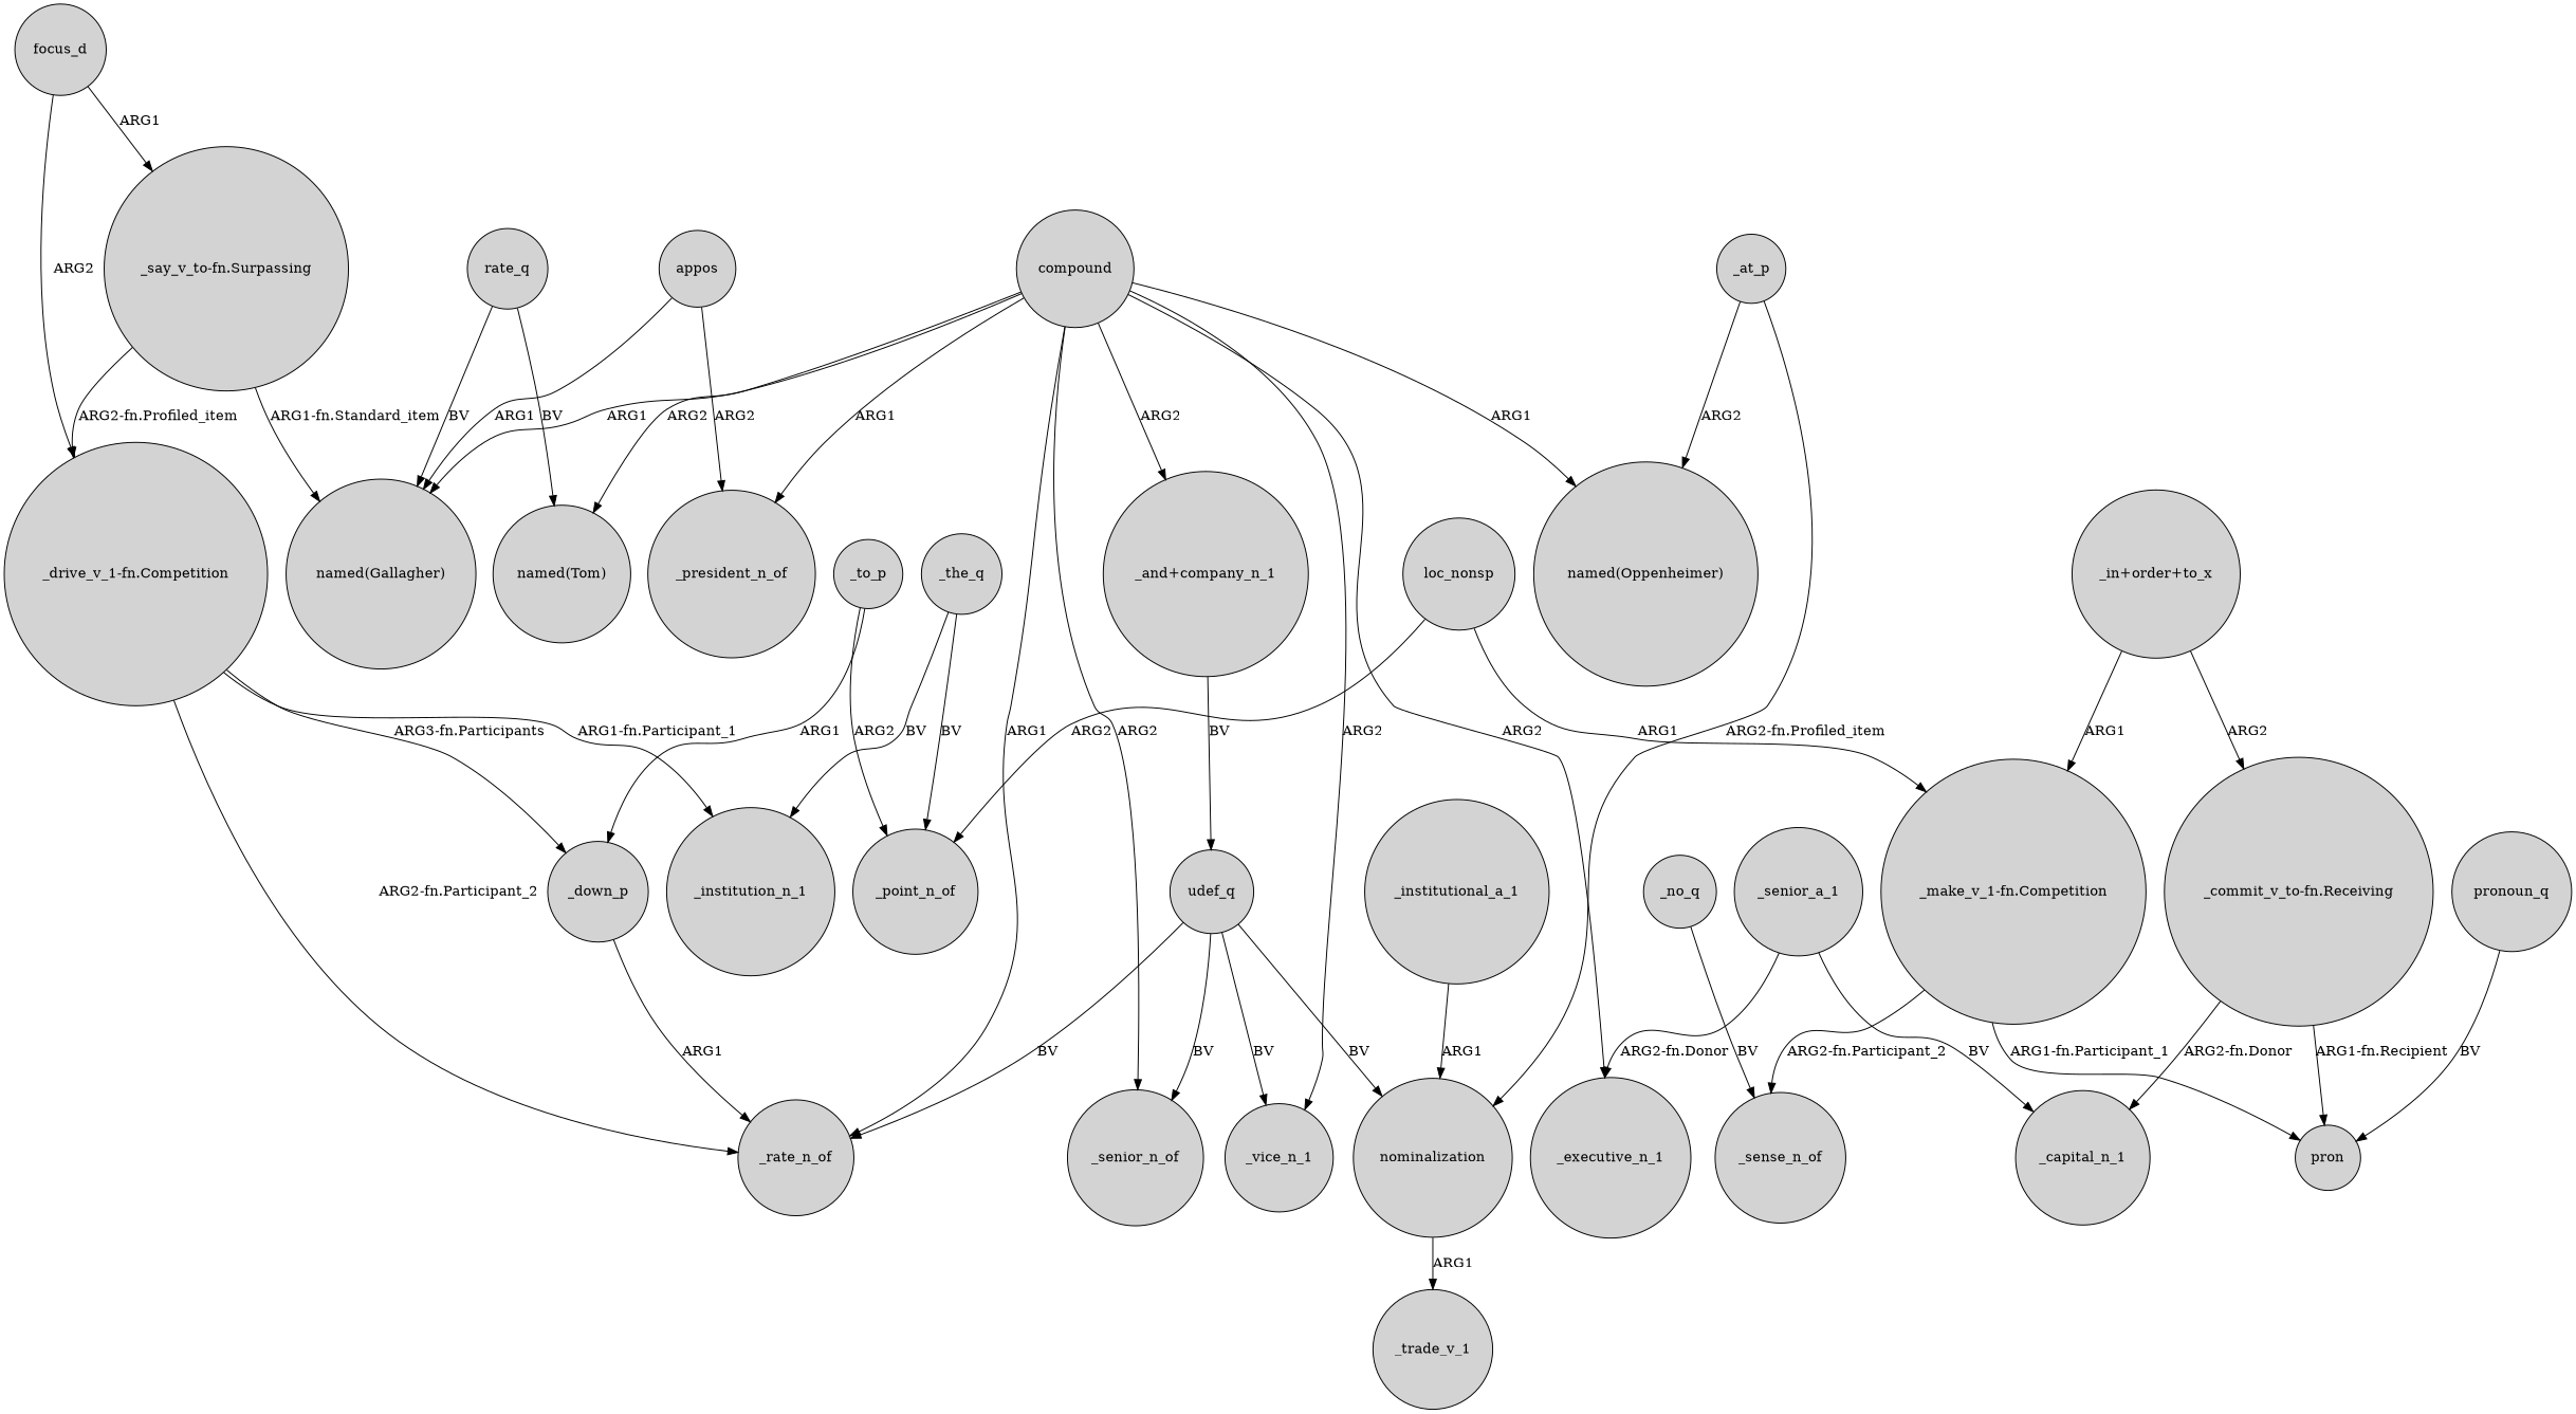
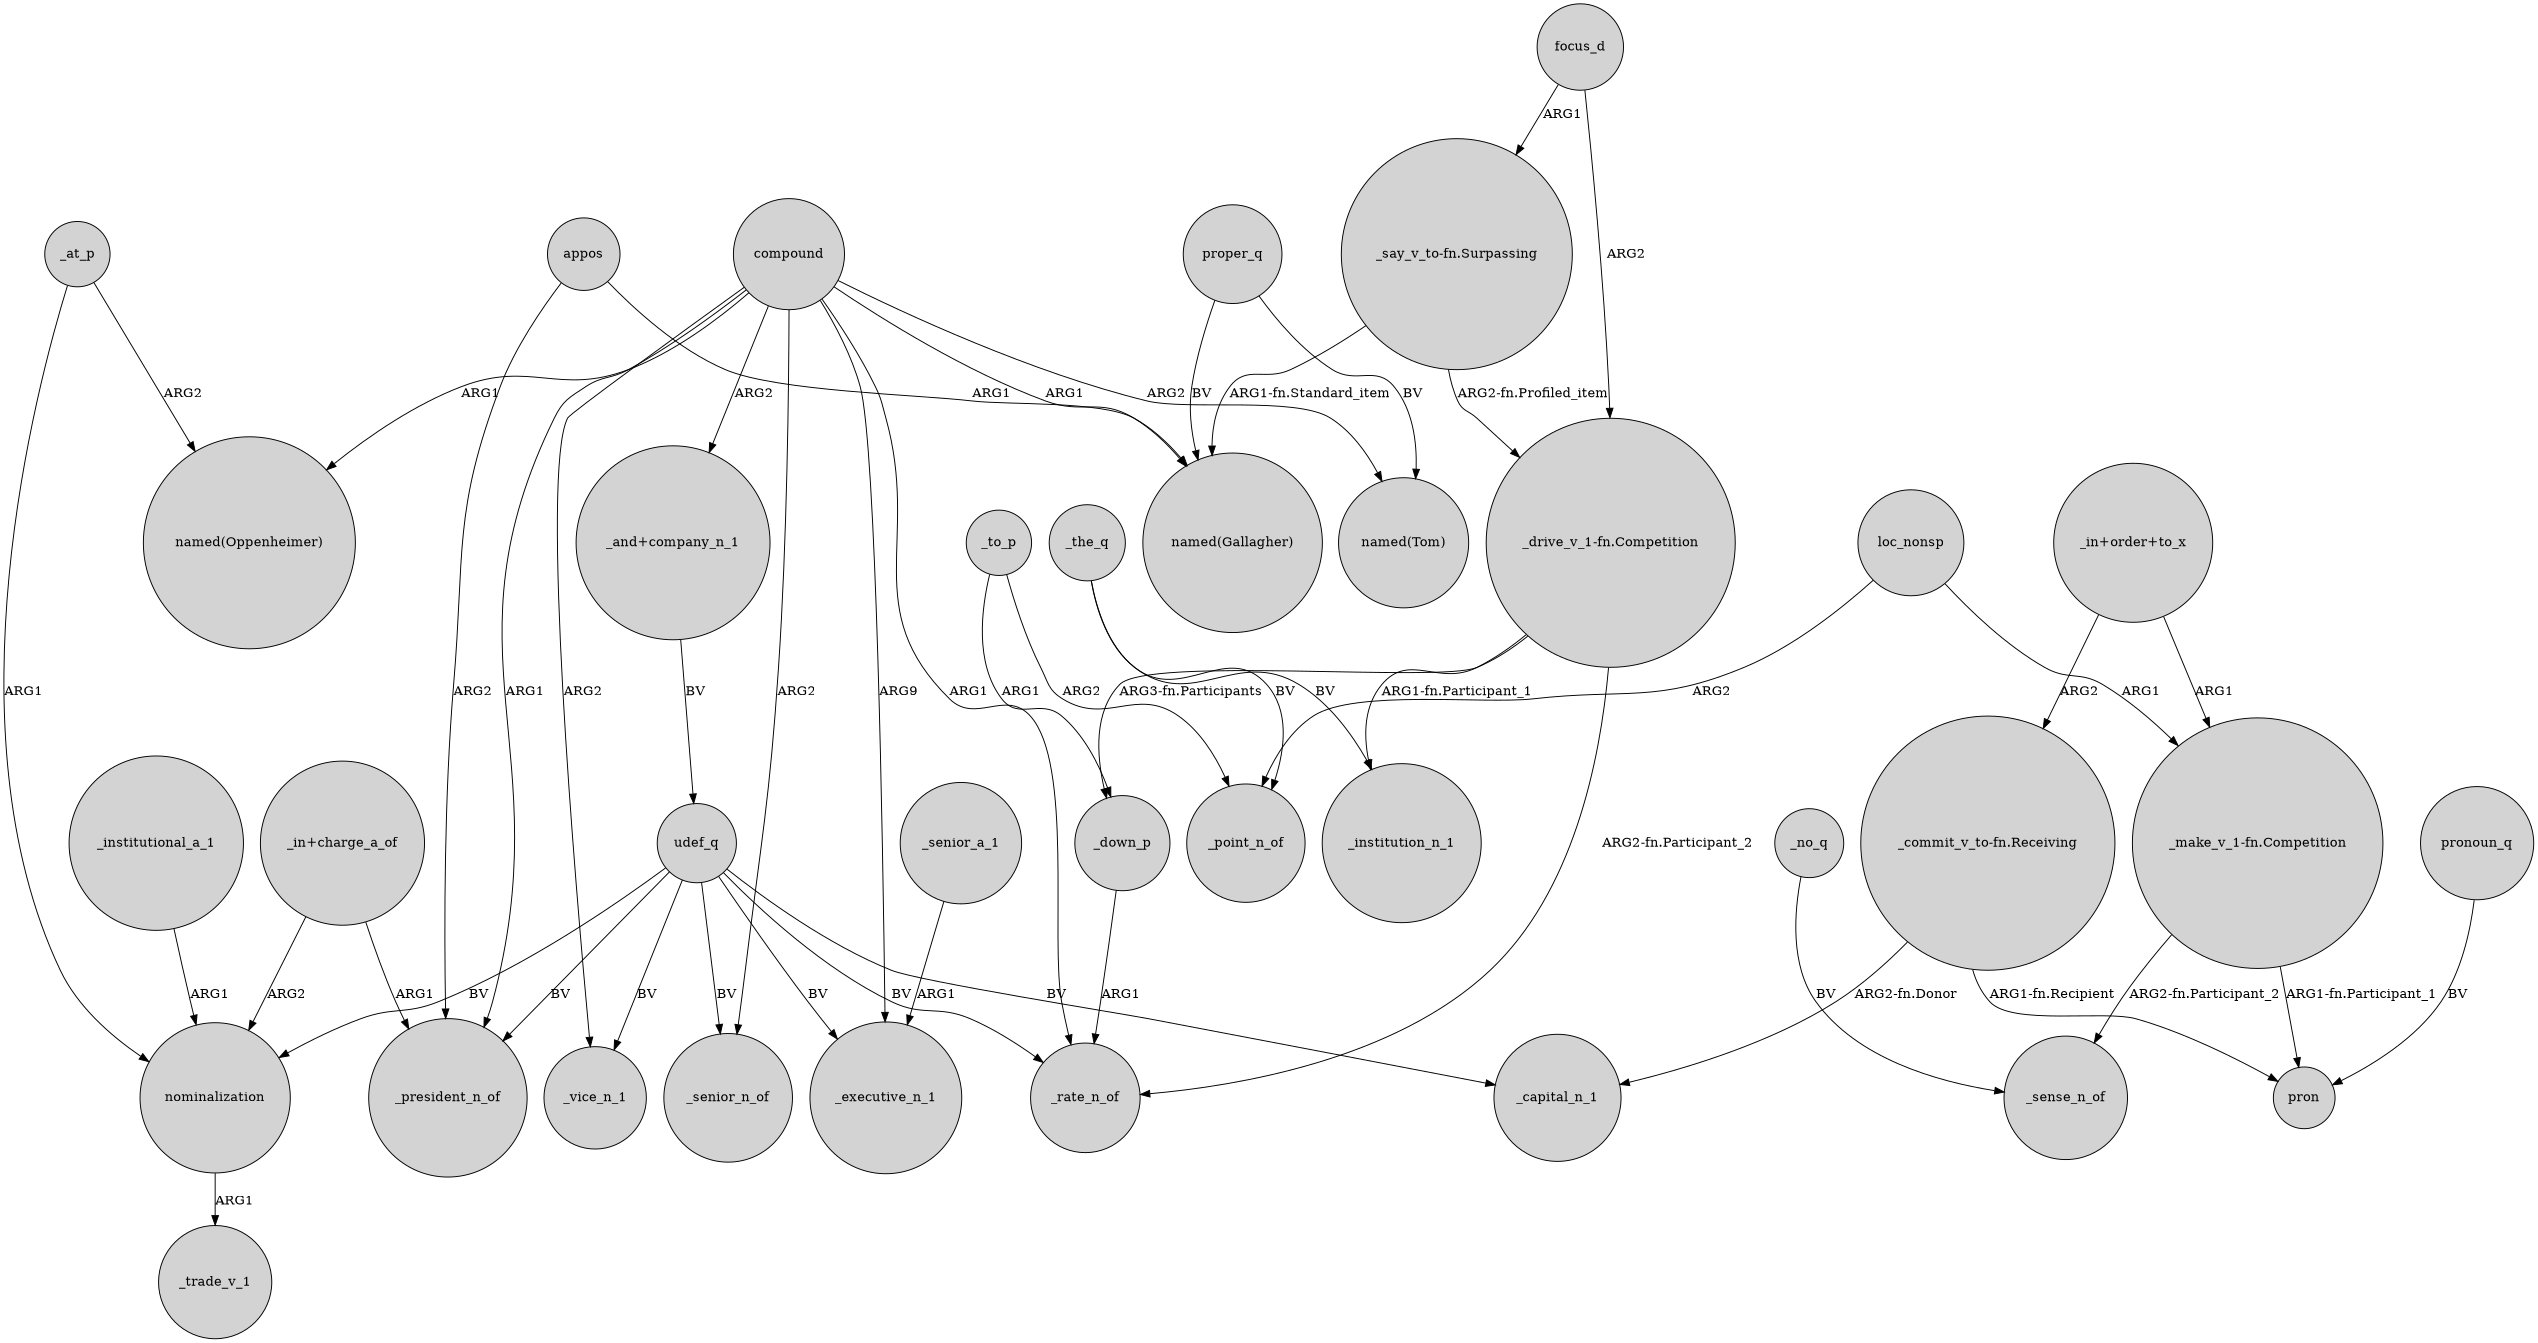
  digraph {
    node [shape=circle style=filled]
+   "_in+charge_a_of"
    _president_n_of
    nominalization
    _trade_v_1
    appos
    "named(Gallagher)"
    compound
    n8 [label=_senior_n_of]
    _executive_n_1
    "named(Tom)"
    "_and+company_n_1"
    _rate_n_of
    _vice_n_1
    "named(Oppenheimer)"
    udef_q
    _senior_a_1
-   proper_q [label=rate_q]
+   proper_q
    "_say_v_to-fn.Surpassing"
    "_drive_v_1-fn.Competition"
    _institution_n_1
    _down_p
    _capital_n_1
    _the_q
    _point_n_of
    "_in+order+to_x"
    "_commit_v_to-fn.Receiving"
    "_make_v_1-fn.Competition"
    pron
    _sense_n_of
    loc_nonsp
    pronoun_q
    _to_p
    _no_q
    _at_p
    focus_d
    _institutional_a_1
+   "_in+charge_a_of" -> _president_n_of [label=ARG1]
+   "_in+charge_a_of" -> nominalization [label=ARG2]
    nominalization -> _trade_v_1 [label=ARG1]
    appos -> _president_n_of [label=ARG2]
    appos -> "named(Gallagher)" [label=ARG1]
    compound -> _president_n_of [label=ARG1]
    compound -> "named(Gallagher)" [label=ARG1]
    compound -> n8 [label=ARG2]
-   compound -> _executive_n_1 [label=ARG2]
+   compound -> _executive_n_1 [label=ARG9]
    compound -> "named(Tom)" [label=ARG2]
    compound -> "_and+company_n_1" [label=ARG2]
    compound -> _rate_n_of [label=ARG1]
    compound -> _vice_n_1 [label=ARG2]
    compound -> "named(Oppenheimer)" [label=ARG1]
    "_and+company_n_1" -> udef_q [label=BV]
+   udef_q -> _president_n_of [label=BV]
    udef_q -> nominalization [label=BV]
    udef_q -> n8 [label=BV]
+   udef_q -> _executive_n_1 [label=BV]
    udef_q -> _rate_n_of [label=BV]
    udef_q -> _vice_n_1 [label=BV]
-   _senior_a_1 -> _capital_n_1 [label=BV]
-   _senior_a_1 -> _executive_n_1 [label="ARG2-fn.Donor"]
+   udef_q -> _capital_n_1 [label=BV]
+   _senior_a_1 -> _executive_n_1 [label=ARG1]
    proper_q -> "named(Gallagher)" [label=BV]
    proper_q -> "named(Tom)" [label=BV]
    "_say_v_to-fn.Surpassing" -> "named(Gallagher)" [label="ARG1-fn.Standard_item"]
    "_say_v_to-fn.Surpassing" -> "_drive_v_1-fn.Competition" [label="ARG2-fn.Profiled_item"]
    "_drive_v_1-fn.Competition" -> _rate_n_of [label="ARG2-fn.Participant_2"]
    "_drive_v_1-fn.Competition" -> _institution_n_1 [label="ARG1-fn.Participant_1"]
    "_drive_v_1-fn.Competition" -> _down_p [label="ARG3-fn.Participants"]
    _down_p -> _rate_n_of [label=ARG1]
    _the_q -> _institution_n_1 [label=BV]
    _the_q -> _point_n_of [label=BV]
    "_in+order+to_x" -> "_commit_v_to-fn.Receiving" [label=ARG2]
    "_in+order+to_x" -> "_make_v_1-fn.Competition" [label=ARG1]
    "_commit_v_to-fn.Receiving" -> _capital_n_1 [label="ARG2-fn.Donor"]
    "_commit_v_to-fn.Receiving" -> pron [label="ARG1-fn.Recipient"]
    "_make_v_1-fn.Competition" -> pron [label="ARG1-fn.Participant_1"]
    "_make_v_1-fn.Competition" -> _sense_n_of [label="ARG2-fn.Participant_2"]
    loc_nonsp -> _point_n_of [label=ARG2]
    loc_nonsp -> "_make_v_1-fn.Competition" [label=ARG1]
    pronoun_q -> pron [label=BV]
    _to_p -> _down_p [label=ARG1]
    _to_p -> _point_n_of [label=ARG2]
    _no_q -> _sense_n_of [label=BV]
-   _at_p -> nominalization [label="ARG2-fn.Profiled_item"]
+   _at_p -> nominalization [label=ARG1]
    _at_p -> "named(Oppenheimer)" [label=ARG2]
    focus_d -> "_say_v_to-fn.Surpassing" [label=ARG1]
    focus_d -> "_drive_v_1-fn.Competition" [label=ARG2]
    _institutional_a_1 -> nominalization [label=ARG1]
  }
